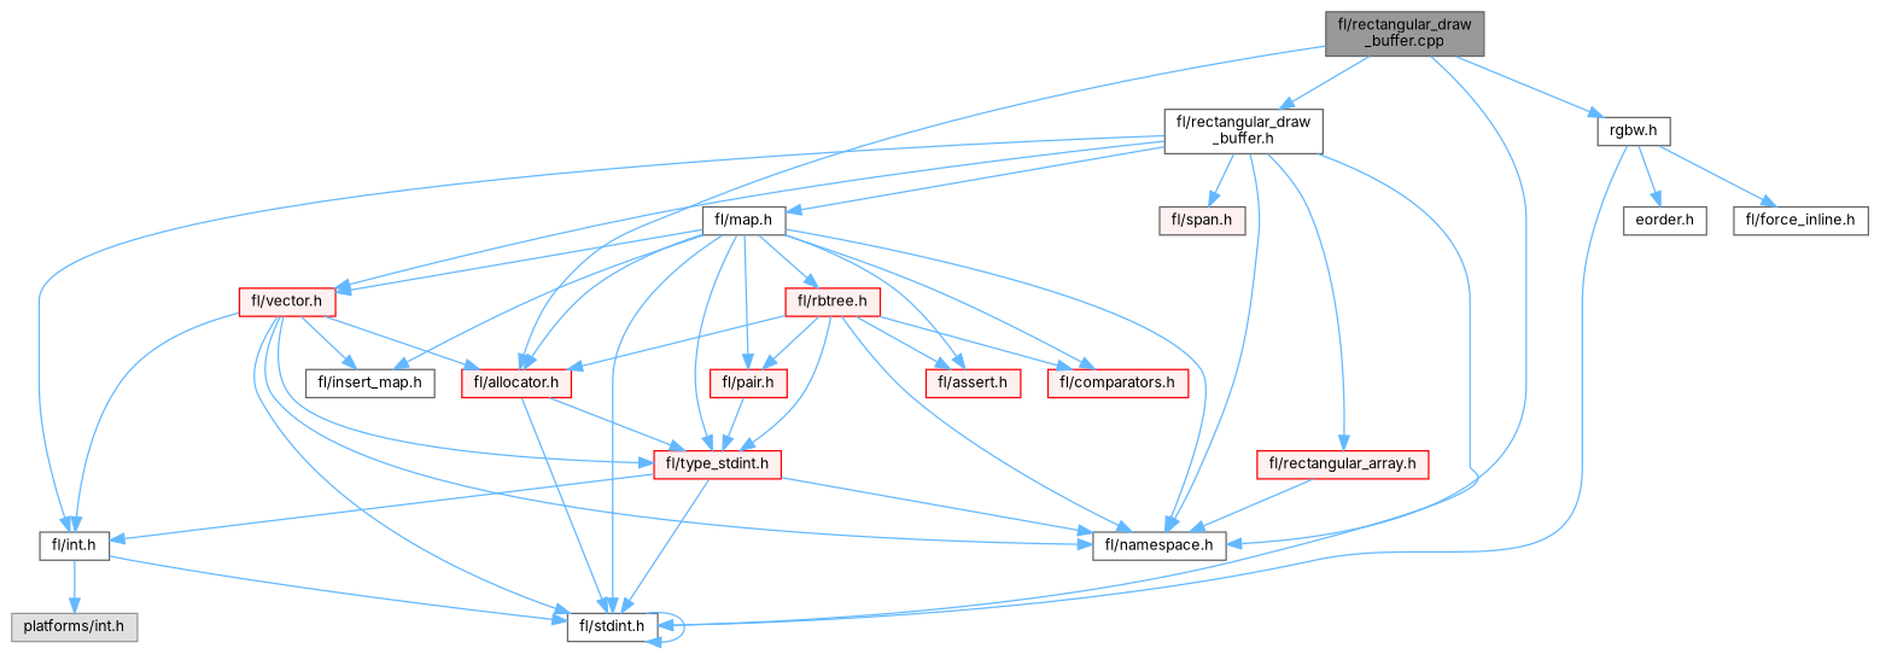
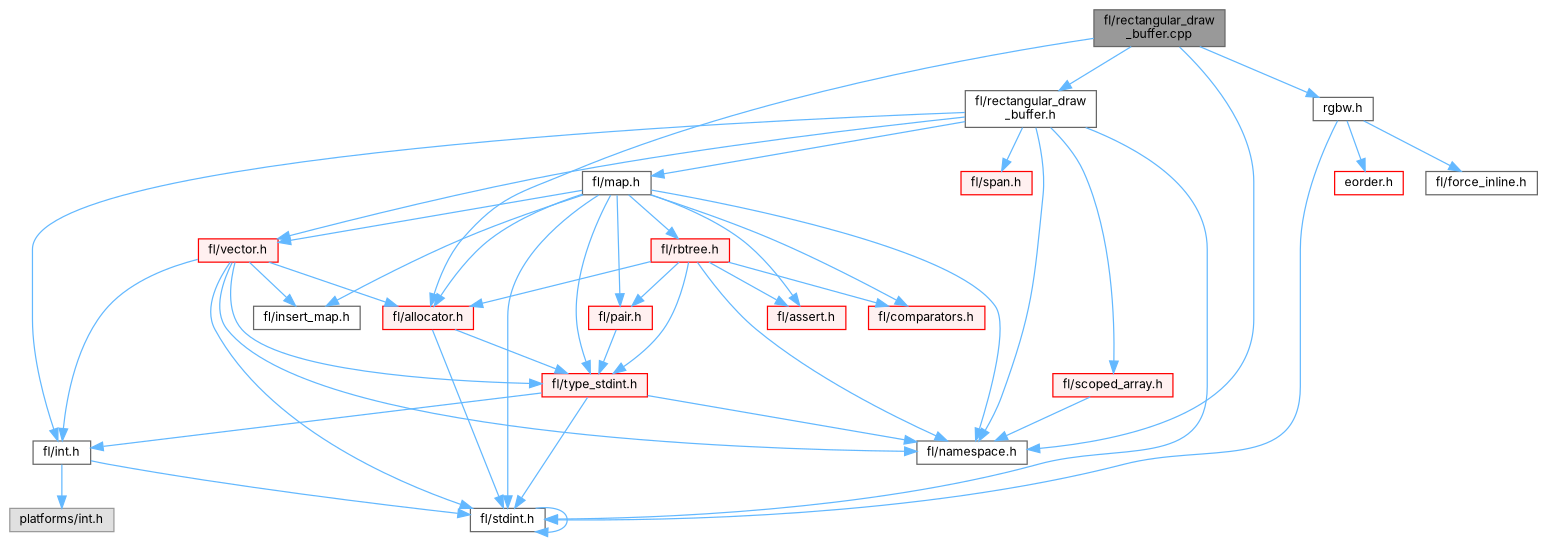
  digraph {
    fontname=Inter
    node [color=grey40 fillcolor=white fontname=Inter fontsize=10 shape=box style=filled]
    edge [color=steelblue1 fontname=Inter fontsize=10 labelfontname=Helvetica labelfontsize=10 style=solid]
    n1 [color=gray40 fillcolor=grey60 fontcolor=black height=0.2 label="fl/rectangular_draw\l_buffer.cpp" width=0.4]
    n2 [height=0.2 label="fl/rectangular_draw\l_buffer.h" width=0.4]
    n3 [height=0.2 label="fl/namespace.h" width=0.4]
    n4 [color=red fillcolor="#FFF0F0" height=0.2 label="fl/allocator.h" width=0.4]
    n5 [height=0.2 label="rgbw.h" width=0.4]
    n6 [height=0.2 label="fl/stdint.h" width=0.4]
    n7 [height=0.2 label="fl/int.h" width=0.4]
    n8 [height=0.2 label="fl/map.h" width=0.4]
    n9 [color=red fillcolor="#FFF0F0" height=0.2 label="fl/vector.h" width=0.4]
-   n10 [color=red fillcolor="#FFF0F0" height=0.2 label="fl/rectangular_array.h" width=0.4]
-   n11 [fillcolor="#FFF0F0" height=0.2 label="fl/span.h" width=0.4]
+   n10 [color=red fillcolor="#FFF0F0" height=0.2 label="fl/scoped_array.h" width=0.4]
+   n11 [color=red fillcolor="#FFF0F0" height=0.2 label="fl/span.h" width=0.4]
    n12 [color=red fillcolor="#FFF0F0" height=0.2 label="fl/type_stdint.h" width=0.4]
-   n13 [height=0.2 label="eorder.h" width=0.4]
+   n13 [color=red height=0.2 label="eorder.h" width=0.4]
    n14 [height=0.2 label="fl/force_inline.h" width=0.4]
    n15 [color=grey60 fillcolor="#E0E0E0" height=0.2 label="platforms/int.h" width=0.4]
    n16 [color=red fillcolor="#FFF0F0" height=0.2 label="fl/assert.h" width=0.4]
    n17 [color=red fillcolor="#FFF0F0" height=0.2 label="fl/comparators.h" width=0.4]
    n18 [height=0.2 label="fl/insert_map.h" width=0.4]
    n19 [color=red fillcolor="#FFF0F0" height=0.2 label="fl/pair.h" width=0.4]
    n20 [color=red fillcolor="#FFF0F0" height=0.2 label="fl/rbtree.h" width=0.4]
    n1 -> n2
    n1 -> n3
    n1 -> n4
    n1 -> n5
    n2 -> n3
    n2 -> n6
    n2 -> n7
    n2 -> n8
    n2 -> n9
    n2 -> n10
    n2 -> n11
    n4 -> n6
    n4 -> n12
    n5 -> n6
    n5 -> n13
    n5 -> n14
    n6 -> n6
    n7 -> n6
    n7 -> n15
    n8 -> n3
    n8 -> n4
    n8 -> n6
    n8 -> n9
    n8 -> n12
    n8 -> n16
    n8 -> n17
    n8 -> n18
    n8 -> n19
    n8 -> n20
    n9 -> n3
    n9 -> n4
    n9 -> n6
    n9 -> n7
    n9 -> n12
    n9 -> n18
    n10 -> n3
    n12 -> n3
    n12 -> n6
    n12 -> n7
    n19 -> n12
    n20 -> n3
    n20 -> n4
    n20 -> n12
    n20 -> n16
    n20 -> n17
    n20 -> n19
  }
